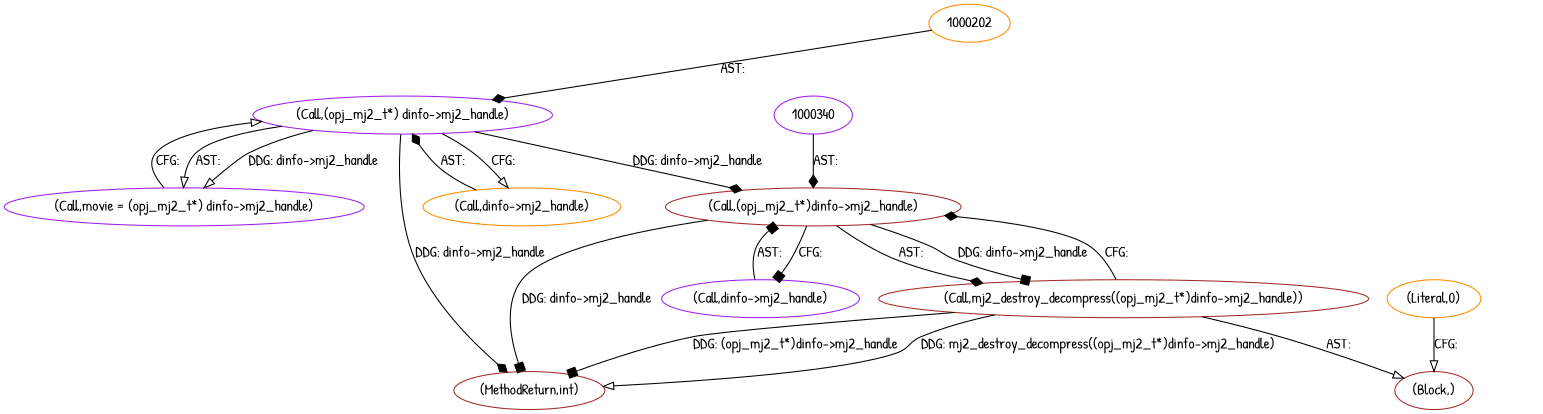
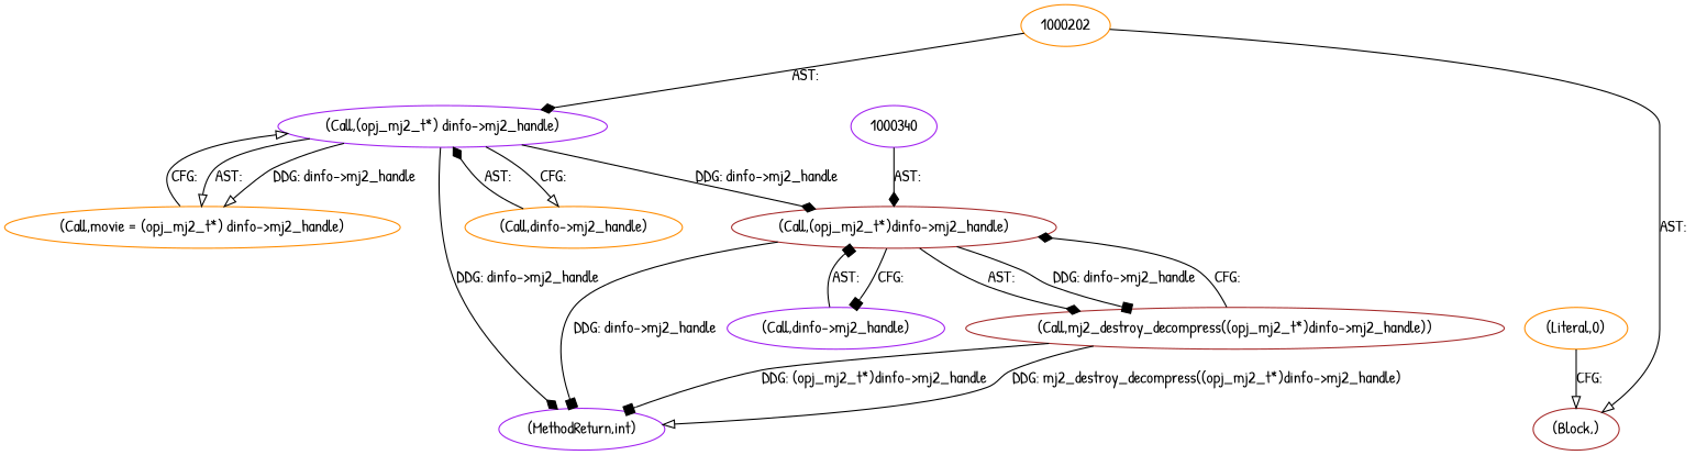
  digraph {
    fontname="Patrick Hand"
    node [color=brown fontname="Patrick Hand"]
    edge [arrowhead=diamond fontname="Patrick Hand"]
    n1 [label="(Call,(opj_mj2_t*)dinfo->mj2_handle)"]
    n2 [label="(Call,mj2_destroy_decompress((opj_mj2_t*)dinfo->mj2_handle))"]
    n3 [color=purple label="(Call,dinfo->mj2_handle)"]
-   n4 [label="(MethodReturn,int)"]
+   n4 [color=purple label="(MethodReturn,int)"]
    n5 [label="(Block,)"]
    n6 [color=purple label="(Call,(opj_mj2_t*) dinfo->mj2_handle)"]
-   n7 [color=purple label="(Call,movie = (opj_mj2_t*) dinfo->mj2_handle)"]
+   n7 [color=darkorange label="(Call,movie = (opj_mj2_t*) dinfo->mj2_handle)"]
    n8 [color=darkorange label="(Call,dinfo->mj2_handle)"]
    n9 [color=darkorange label="(Literal,0)"]
    1000340 [color=purple]
    1000202 [color=darkorange]
    n1 -> n2 [label="AST: "]
    n1 -> n2 [arrowhead=box label="DDG: dinfo->mj2_handle"]
    n1 -> n3 [arrowhead=box label="CFG: "]
    n1 -> n4 [arrowhead=box label="DDG: dinfo->mj2_handle"]
    n2 -> n1 [label="CFG: "]
    n2 -> n4 [arrowhead=box label="DDG: (opj_mj2_t*)dinfo->mj2_handle"]
    n2 -> n4 [arrowhead=onormal label="DDG: mj2_destroy_decompress((opj_mj2_t*)dinfo->mj2_handle)"]
-   n2 -> n5 [arrowhead=onormal label="AST: "]
+   1000202 -> n5 [arrowhead=onormal label="AST: "]
    n3 -> n1 [arrowhead=box label="AST: "]
    n6 -> n1 [label="DDG: dinfo->mj2_handle"]
    n6 -> n4 [label="DDG: dinfo->mj2_handle"]
    n6 -> n7 [arrowhead=onormal label="AST: "]
    n6 -> n7 [arrowhead=onormal label="DDG: dinfo->mj2_handle"]
    n6 -> n8 [arrowhead=onormal label="CFG: "]
    n7 -> n6 [arrowhead=onormal label="CFG: "]
    n8 -> n6 [label="AST: "]
    n9 -> n5 [arrowhead=onormal label="CFG: "]
    1000340 -> n1 [label="AST: "]
    1000202 -> n6 [label="AST: "]
  }
